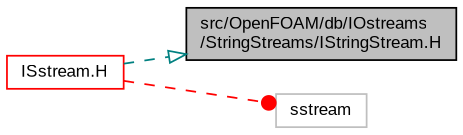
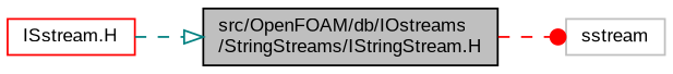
  digraph {
    fontname="Liberation Sans"
    rankdir=LR
    node [fontname="Liberation Sans" fontsize=10 shape=record]
    edge [fontname="Liberation Sans" fontsize=10 labelfontname=FreeSans labelfontsize=10 style=dashed]
    n1 [color=black fillcolor=grey75 fontcolor=black height=0.2 label="src/OpenFOAM/db/IOstreams\l/StringStreams/IStringStream.H" style=filled width=0.4]
    n2 [color=grey75 height=0.2 label=sstream width=0.4]
    n3 [color=red height=0.2 label="ISstream.H" width=0.4]
-   n3 -> n2 [arrowhead=dot color=red]
+   n1 -> n2 [arrowhead=dot color=red]
    n3 -> n1 [arrowhead=onormal color=teal]
  }
